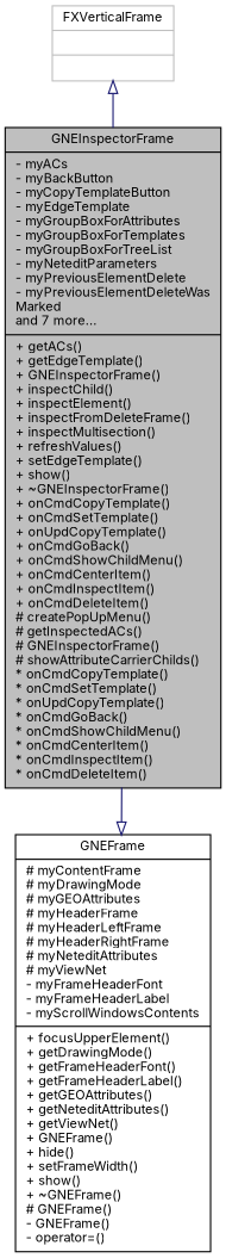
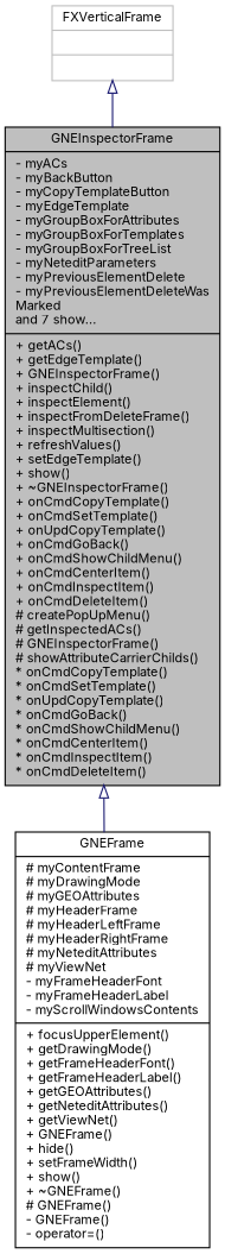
  digraph {
    fontname=Inter
    node [color=black fillcolor=white fontname=Inter fontsize=10 shape=record style=filled]
    edge [arrowtail=onormal color=midnightblue dir=back fontname=Inter fontsize=10 labelfontname=Helvetica labelfontsize=10 style=solid]
-   n1 [fillcolor=grey75 fontcolor=black height=0.2 label="{GNEInspectorFrame\n|- myACs\l- myBackButton\l- myCopyTemplateButton\l- myEdgeTemplate\l- myGroupBoxForAttributes\l- myGroupBoxForTemplates\l- myGroupBoxForTreeList\l- myNeteditParameters\l- myPreviousElementDelete\l- myPreviousElementDeleteWas\lMarked\land 7 more...\l|+ getACs()\l+ getEdgeTemplate()\l+ GNEInspectorFrame()\l+ inspectChild()\l+ inspectElement()\l+ inspectFromDeleteFrame()\l+ inspectMultisection()\l+ refreshValues()\l+ setEdgeTemplate()\l+ show()\l+ ~GNEInspectorFrame()\l+ onCmdCopyTemplate()\l+ onCmdSetTemplate()\l+ onUpdCopyTemplate()\l+ onCmdGoBack()\l+ onCmdShowChildMenu()\l+ onCmdCenterItem()\l+ onCmdInspectItem()\l+ onCmdDeleteItem()\l# createPopUpMenu()\l# getInspectedACs()\l# GNEInspectorFrame()\l# showAttributeCarrierChilds()\l* onCmdCopyTemplate()\l* onCmdSetTemplate()\l* onUpdCopyTemplate()\l* onCmdGoBack()\l* onCmdShowChildMenu()\l* onCmdCenterItem()\l* onCmdInspectItem()\l* onCmdDeleteItem()\l}" width=0.4]
+   n1 [fillcolor=grey75 fontcolor=black height=0.2 label="{GNEInspectorFrame\n|- myACs\l- myBackButton\l- myCopyTemplateButton\l- myEdgeTemplate\l- myGroupBoxForAttributes\l- myGroupBoxForTemplates\l- myGroupBoxForTreeList\l- myNeteditParameters\l- myPreviousElementDelete\l- myPreviousElementDeleteWas\lMarked\land 7 show...\l|+ getACs()\l+ getEdgeTemplate()\l+ GNEInspectorFrame()\l+ inspectChild()\l+ inspectElement()\l+ inspectFromDeleteFrame()\l+ inspectMultisection()\l+ refreshValues()\l+ setEdgeTemplate()\l+ show()\l+ ~GNEInspectorFrame()\l+ onCmdCopyTemplate()\l+ onCmdSetTemplate()\l+ onUpdCopyTemplate()\l+ onCmdGoBack()\l+ onCmdShowChildMenu()\l+ onCmdCenterItem()\l+ onCmdInspectItem()\l+ onCmdDeleteItem()\l# createPopUpMenu()\l# getInspectedACs()\l# GNEInspectorFrame()\l# showAttributeCarrierChilds()\l* onCmdCopyTemplate()\l* onCmdSetTemplate()\l* onUpdCopyTemplate()\l* onCmdGoBack()\l* onCmdShowChildMenu()\l* onCmdCenterItem()\l* onCmdInspectItem()\l* onCmdDeleteItem()\l}" width=0.4]
    n2 [height=0.2 label="{GNEFrame\n|# myContentFrame\l# myDrawingMode\l# myGEOAttributes\l# myHeaderFrame\l# myHeaderLeftFrame\l# myHeaderRightFrame\l# myNeteditAttributes\l# myViewNet\l- myFrameHeaderFont\l- myFrameHeaderLabel\l- myScrollWindowsContents\l|+ focusUpperElement()\l+ getDrawingMode()\l+ getFrameHeaderFont()\l+ getFrameHeaderLabel()\l+ getGEOAttributes()\l+ getNeteditAttributes()\l+ getViewNet()\l+ GNEFrame()\l+ hide()\l+ setFrameWidth()\l+ show()\l+ ~GNEFrame()\l# GNEFrame()\l- GNEFrame()\l- operator=()\l}" width=0.4]
    n3 [color=grey75 height=0.2 label="{FXVerticalFrame\n||}" width=0.4]
-   n2 -> n1
+   n1 -> n2
    n3 -> n1
  }
